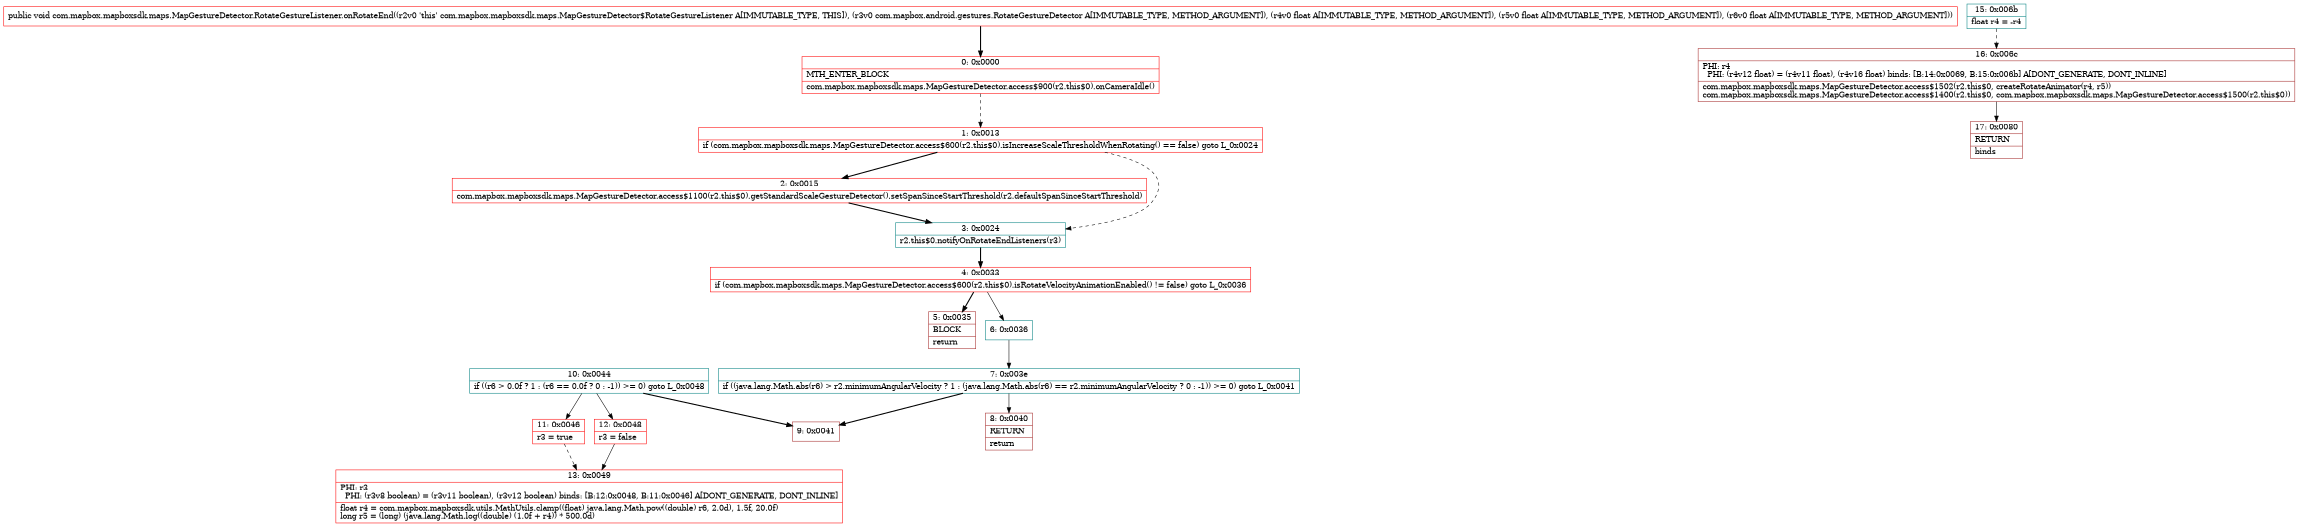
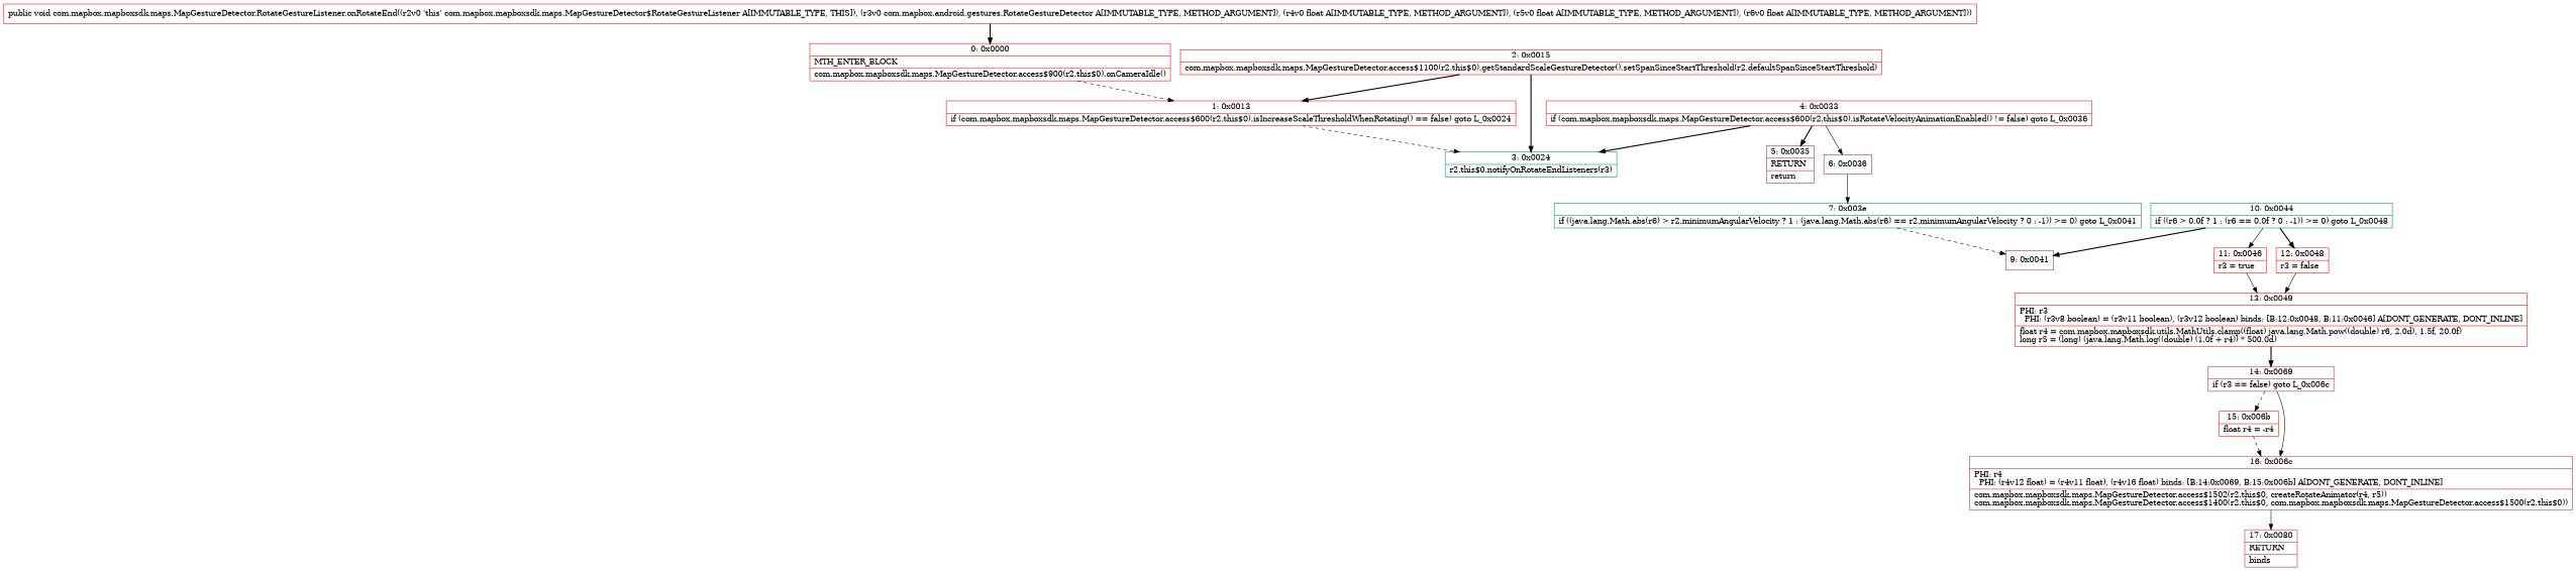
  digraph {
    node [color=red shape=record]
    edge [style=bold]
    n1 [label="{0\:\ 0x0000|MTH_ENTER_BLOCK\l|com.mapbox.mapboxsdk.maps.MapGestureDetector.access$900(r2.this$0).onCameraIdle()\l}"]
    n2 [label="{1\:\ 0x0013|if (com.mapbox.mapboxsdk.maps.MapGestureDetector.access$600(r2.this$0).isIncreaseScaleThresholdWhenRotating() == false) goto L_0x0024\l}"]
    n3 [label="{2\:\ 0x0015|com.mapbox.mapboxsdk.maps.MapGestureDetector.access$1100(r2.this$0).getStandardScaleGestureDetector().setSpanSinceStartThreshold(r2.defaultSpanSinceStartThreshold)\l}"]
    n4 [color=teal label="{3\:\ 0x0024|r2.this$0.notifyOnRotateEndListeners(r3)\l}"]
    n5 [label="{4\:\ 0x0033|if (com.mapbox.mapboxsdk.maps.MapGestureDetector.access$600(r2.this$0).isRotateVelocityAnimationEnabled() != false) goto L_0x0036\l}"]
-   n6 [color=brown label="{5\:\ 0x0035|BLOCK\l|return\l}"]
-   n7 [color=teal label="{6\:\ 0x0036}"]
+   n6 [color=brown label="{5\:\ 0x0035|RETURN\l|return\l}"]
+   n7 [color=brown label="{6\:\ 0x0036}"]
    n8 [color=teal label="{7\:\ 0x003e|if ((java.lang.Math.abs(r6) \> r2.minimumAngularVelocity ? 1 : (java.lang.Math.abs(r6) == r2.minimumAngularVelocity ? 0 : \-1)) \>= 0) goto L_0x0041\l}"]
-   n9 [color=brown label="{8\:\ 0x0040|RETURN\l|return\l}"]
    n10 [color=brown label="{9\:\ 0x0041}"]
    n11 [color=teal label="{10\:\ 0x0044|if ((r6 \> 0.0f ? 1 : (r6 == 0.0f ? 0 : \-1)) \>= 0) goto L_0x0048\l}"]
    n12 [label="{11\:\ 0x0046|r3 = true\l}"]
    n13 [label="{12\:\ 0x0048|r3 = false\l}"]
    n14 [label="{13\:\ 0x0049|PHI: r3 \l  PHI: (r3v8 boolean) = (r3v11 boolean), (r3v12 boolean) binds: [B:12:0x0048, B:11:0x0046] A[DONT_GENERATE, DONT_INLINE]\l|float r4 = com.mapbox.mapboxsdk.utils.MathUtils.clamp((float) java.lang.Math.pow((double) r6, 2.0d), 1.5f, 20.0f)\llong r5 = (long) (java.lang.Math.log((double) (1.0f + r4)) * 500.0d)\l}"]
-   n16 [color=teal label="{15\:\ 0x006b|float r4 = \-r4\l}"]
+   n15 [color=brown label="{14\:\ 0x0069|if (r3 == false) goto L_0x006c\l}"]
+   n16 [label="{15\:\ 0x006b|float r4 = \-r4\l}"]
    n17 [color=brown label="{16\:\ 0x006c|PHI: r4 \l  PHI: (r4v12 float) = (r4v11 float), (r4v16 float) binds: [B:14:0x0069, B:15:0x006b] A[DONT_GENERATE, DONT_INLINE]\l|com.mapbox.mapboxsdk.maps.MapGestureDetector.access$1502(r2.this$0, createRotateAnimator(r4, r5))\lcom.mapbox.mapboxsdk.maps.MapGestureDetector.access$1400(r2.this$0, com.mapbox.mapboxsdk.maps.MapGestureDetector.access$1500(r2.this$0))\l}"]
    n18 [color=brown label="{17\:\ 0x0080|RETURN\l|binds\l}"]
    n19 [label="{public void com.mapbox.mapboxsdk.maps.MapGestureDetector.RotateGestureListener.onRotateEnd((r2v0 'this' com.mapbox.mapboxsdk.maps.MapGestureDetector$RotateGestureListener A[IMMUTABLE_TYPE, THIS]), (r3v0 com.mapbox.android.gestures.RotateGestureDetector A[IMMUTABLE_TYPE, METHOD_ARGUMENT]), (r4v0 float A[IMMUTABLE_TYPE, METHOD_ARGUMENT]), (r5v0 float A[IMMUTABLE_TYPE, METHOD_ARGUMENT]), (r6v0 float A[IMMUTABLE_TYPE, METHOD_ARGUMENT])) }"]
    n1 -> n2 [style=dashed]
-   n2 -> n3
+   n3 -> n2
    n2 -> n4 [style=dashed]
    n3 -> n4
-   n4 -> n5
+   n5 -> n4
    n5 -> n6
    n5 -> n7 [style=solid]
    n7 -> n8 [style=solid]
-   n8 -> n9 [style=solid]
-   n8 -> n10
+   n8 -> n10 [style=dashed]
    n11 -> n10
    n11 -> n12 [style=solid]
-   n11 -> n13 [style=solid]
-   n12 -> n14 [style=dashed]
+   n11 -> n13
+   n12 -> n14 [style=solid]
    n13 -> n14 [style=solid]
+   n14 -> n15
+   n15 -> n16 [style=dashed]
+   n15 -> n17 [style=solid]
    n16 -> n17 [style=dashed]
    n17 -> n18 [style=solid]
    n19 -> n1
  }
